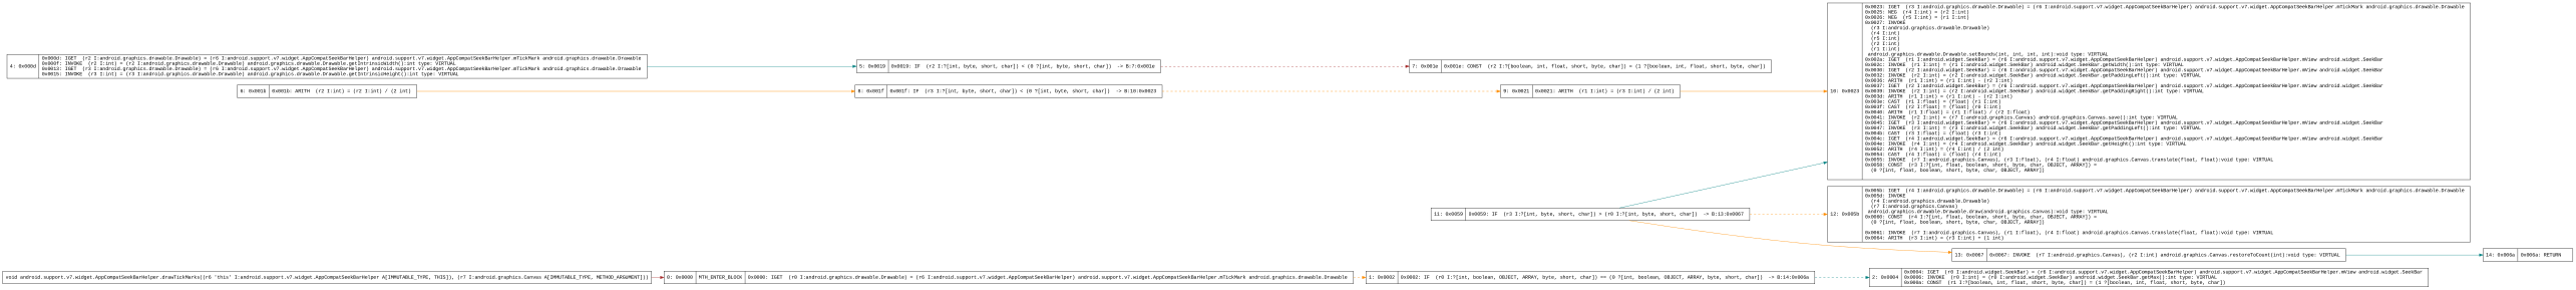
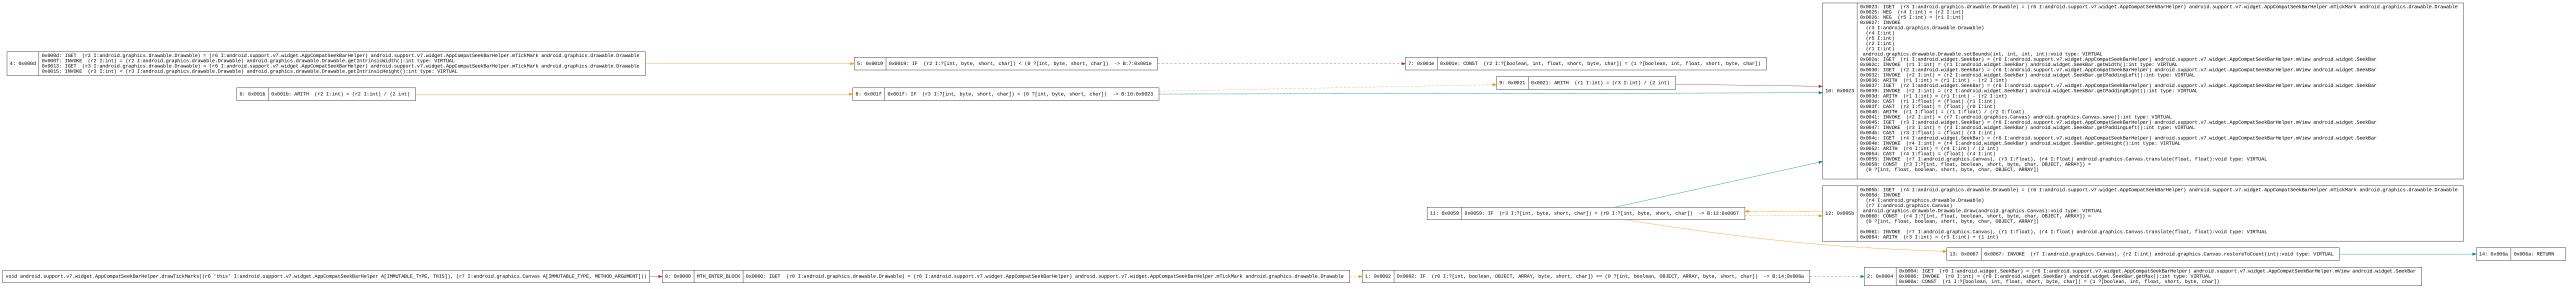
  digraph {
    fontname="Liberation Mono"
    rankdir=LR
    node [fontname="Liberation Mono" shape=record]
    edge [color=darkorange fontname="Liberation Mono"]
    n1 [label="{0\:\ 0x0000|MTH_ENTER_BLOCK\l|0x0000: IGET  (r0 I:android.graphics.drawable.Drawable) = (r6 I:android.support.v7.widget.AppCompatSeekBarHelper) android.support.v7.widget.AppCompatSeekBarHelper.mTickMark android.graphics.drawable.Drawable \l}"]
    n2 [label="{1\:\ 0x0002|0x0002: IF  (r0 I:?[int, boolean, OBJECT, ARRAY, byte, short, char]) == (0 ?[int, boolean, OBJECT, ARRAY, byte, short, char])  \-\> B:14:0x006a \l}"]
    n3 [label="{2\:\ 0x0004|0x0004: IGET  (r0 I:android.widget.SeekBar) = (r6 I:android.support.v7.widget.AppCompatSeekBarHelper) android.support.v7.widget.AppCompatSeekBarHelper.mView android.widget.SeekBar \l0x0006: INVOKE  (r0 I:int) = (r0 I:android.widget.SeekBar) android.widget.SeekBar.getMax():int type: VIRTUAL \l0x000a: CONST  (r1 I:?[boolean, int, float, short, byte, char]) = (1 ?[boolean, int, float, short, byte, char]) \l}"]
    n4 [label="{14\:\ 0x006a|0x006a: RETURN   \l}"]
    n5 [label="{4\:\ 0x000d|0x000d: IGET  (r2 I:android.graphics.drawable.Drawable) = (r6 I:android.support.v7.widget.AppCompatSeekBarHelper) android.support.v7.widget.AppCompatSeekBarHelper.mTickMark android.graphics.drawable.Drawable \l0x000f: INVOKE  (r2 I:int) = (r2 I:android.graphics.drawable.Drawable) android.graphics.drawable.Drawable.getIntrinsicWidth():int type: VIRTUAL \l0x0013: IGET  (r3 I:android.graphics.drawable.Drawable) = (r6 I:android.support.v7.widget.AppCompatSeekBarHelper) android.support.v7.widget.AppCompatSeekBarHelper.mTickMark android.graphics.drawable.Drawable \l0x0015: INVOKE  (r3 I:int) = (r3 I:android.graphics.drawable.Drawable) android.graphics.drawable.Drawable.getIntrinsicHeight():int type: VIRTUAL \l}"]
    n6 [label="{5\:\ 0x0019|0x0019: IF  (r2 I:?[int, byte, short, char]) \< (0 ?[int, byte, short, char])  \-\> B:7:0x001e \l}"]
    n7 [label="{7\:\ 0x001e|0x001e: CONST  (r2 I:?[boolean, int, float, short, byte, char]) = (1 ?[boolean, int, float, short, byte, char]) \l}"]
    n8 [label="{6\:\ 0x001b|0x001b: ARITH  (r2 I:int) = (r2 I:int) \/ (2 int) \l}"]
    n9 [label="{8\:\ 0x001f|0x001f: IF  (r3 I:?[int, byte, short, char]) \< (0 ?[int, byte, short, char])  \-\> B:10:0x0023 \l}"]
    n10 [label="{9\:\ 0x0021|0x0021: ARITH  (r1 I:int) = (r3 I:int) \/ (2 int) \l}"]
    n11 [label="{10\:\ 0x0023|0x0023: IGET  (r3 I:android.graphics.drawable.Drawable) = (r6 I:android.support.v7.widget.AppCompatSeekBarHelper) android.support.v7.widget.AppCompatSeekBarHelper.mTickMark android.graphics.drawable.Drawable \l0x0025: NEG  (r4 I:int) = (r2 I:int) \l0x0026: NEG  (r5 I:int) = (r1 I:int) \l0x0027: INVOKE  \l  (r3 I:android.graphics.drawable.Drawable)\l  (r4 I:int)\l  (r5 I:int)\l  (r2 I:int)\l  (r1 I:int)\l android.graphics.drawable.Drawable.setBounds(int, int, int, int):void type: VIRTUAL \l0x002a: IGET  (r1 I:android.widget.SeekBar) = (r6 I:android.support.v7.widget.AppCompatSeekBarHelper) android.support.v7.widget.AppCompatSeekBarHelper.mView android.widget.SeekBar \l0x002c: INVOKE  (r1 I:int) = (r1 I:android.widget.SeekBar) android.widget.SeekBar.getWidth():int type: VIRTUAL \l0x0030: IGET  (r2 I:android.widget.SeekBar) = (r6 I:android.support.v7.widget.AppCompatSeekBarHelper) android.support.v7.widget.AppCompatSeekBarHelper.mView android.widget.SeekBar \l0x0032: INVOKE  (r2 I:int) = (r2 I:android.widget.SeekBar) android.widget.SeekBar.getPaddingLeft():int type: VIRTUAL \l0x0036: ARITH  (r1 I:int) = (r1 I:int) \- (r2 I:int) \l0x0037: IGET  (r2 I:android.widget.SeekBar) = (r6 I:android.support.v7.widget.AppCompatSeekBarHelper) android.support.v7.widget.AppCompatSeekBarHelper.mView android.widget.SeekBar \l0x0039: INVOKE  (r2 I:int) = (r2 I:android.widget.SeekBar) android.widget.SeekBar.getPaddingRight():int type: VIRTUAL \l0x003d: ARITH  (r1 I:int) = (r1 I:int) \- (r2 I:int) \l0x003e: CAST  (r1 I:float) = (float) (r1 I:int) \l0x003f: CAST  (r2 I:float) = (float) (r0 I:int) \l0x0040: ARITH  (r1 I:float) = (r1 I:float) \/ (r2 I:float) \l0x0041: INVOKE  (r2 I:int) = (r7 I:android.graphics.Canvas) android.graphics.Canvas.save():int type: VIRTUAL \l0x0045: IGET  (r3 I:android.widget.SeekBar) = (r6 I:android.support.v7.widget.AppCompatSeekBarHelper) android.support.v7.widget.AppCompatSeekBarHelper.mView android.widget.SeekBar \l0x0047: INVOKE  (r3 I:int) = (r3 I:android.widget.SeekBar) android.widget.SeekBar.getPaddingLeft():int type: VIRTUAL \l0x004b: CAST  (r3 I:float) = (float) (r3 I:int) \l0x004c: IGET  (r4 I:android.widget.SeekBar) = (r6 I:android.support.v7.widget.AppCompatSeekBarHelper) android.support.v7.widget.AppCompatSeekBarHelper.mView android.widget.SeekBar \l0x004e: INVOKE  (r4 I:int) = (r4 I:android.widget.SeekBar) android.widget.SeekBar.getHeight():int type: VIRTUAL \l0x0052: ARITH  (r4 I:int) = (r4 I:int) \/ (2 int) \l0x0054: CAST  (r4 I:float) = (float) (r4 I:int) \l0x0055: INVOKE  (r7 I:android.graphics.Canvas), (r3 I:float), (r4 I:float) android.graphics.Canvas.translate(float, float):void type: VIRTUAL \l0x0058: CONST  (r3 I:?[int, float, boolean, short, byte, char, OBJECT, ARRAY]) = \l  (0 ?[int, float, boolean, short, byte, char, OBJECT, ARRAY])\l \l}"]
    n12 [label="{11\:\ 0x0059|0x0059: IF  (r3 I:?[int, byte, short, char]) \> (r0 I:?[int, byte, short, char])  \-\> B:13:0x0067 \l}"]
    n13 [label="{12\:\ 0x005b|0x005b: IGET  (r4 I:android.graphics.drawable.Drawable) = (r6 I:android.support.v7.widget.AppCompatSeekBarHelper) android.support.v7.widget.AppCompatSeekBarHelper.mTickMark android.graphics.drawable.Drawable \l0x005d: INVOKE  \l  (r4 I:android.graphics.drawable.Drawable)\l  (r7 I:android.graphics.Canvas)\l android.graphics.drawable.Drawable.draw(android.graphics.Canvas):void type: VIRTUAL \l0x0060: CONST  (r4 I:?[int, float, boolean, short, byte, char, OBJECT, ARRAY]) = \l  (0 ?[int, float, boolean, short, byte, char, OBJECT, ARRAY])\l \l0x0061: INVOKE  (r7 I:android.graphics.Canvas), (r1 I:float), (r4 I:float) android.graphics.Canvas.translate(float, float):void type: VIRTUAL \l0x0064: ARITH  (r3 I:int) = (r3 I:int) + (1 int) \l}"]
    n14 [label="{13\:\ 0x0067|0x0067: INVOKE  (r7 I:android.graphics.Canvas), (r2 I:int) android.graphics.Canvas.restoreToCount(int):void type: VIRTUAL \l}"]
    n15 [label="{void android.support.v7.widget.AppCompatSeekBarHelper.drawTickMarks((r6 'this' I:android.support.v7.widget.AppCompatSeekBarHelper A[IMMUTABLE_TYPE, THIS]), (r7 I:android.graphics.Canvas A[IMMUTABLE_TYPE, METHOD_ARGUMENT])) }"]
    n1 -> n2 [style=dashed]
    n2 -> n3 [color=teal style=dashed]
-   n5 -> n6 [color=teal]
+   n5 -> n6
    n6 -> n7 [color=brown style=dashed]
    n8 -> n9
    n9 -> n10 [style=dashed]
-   n10 -> n11
+   n9 -> n11 [color=teal]
+   n10 -> n11 [color=brown]
    n12 -> n11 [color=teal]
    n12 -> n13 [style=dashed]
    n12 -> n14
+   n13 -> n12
    n14 -> n4 [color=teal]
    n15 -> n1 [color=brown]
  }
